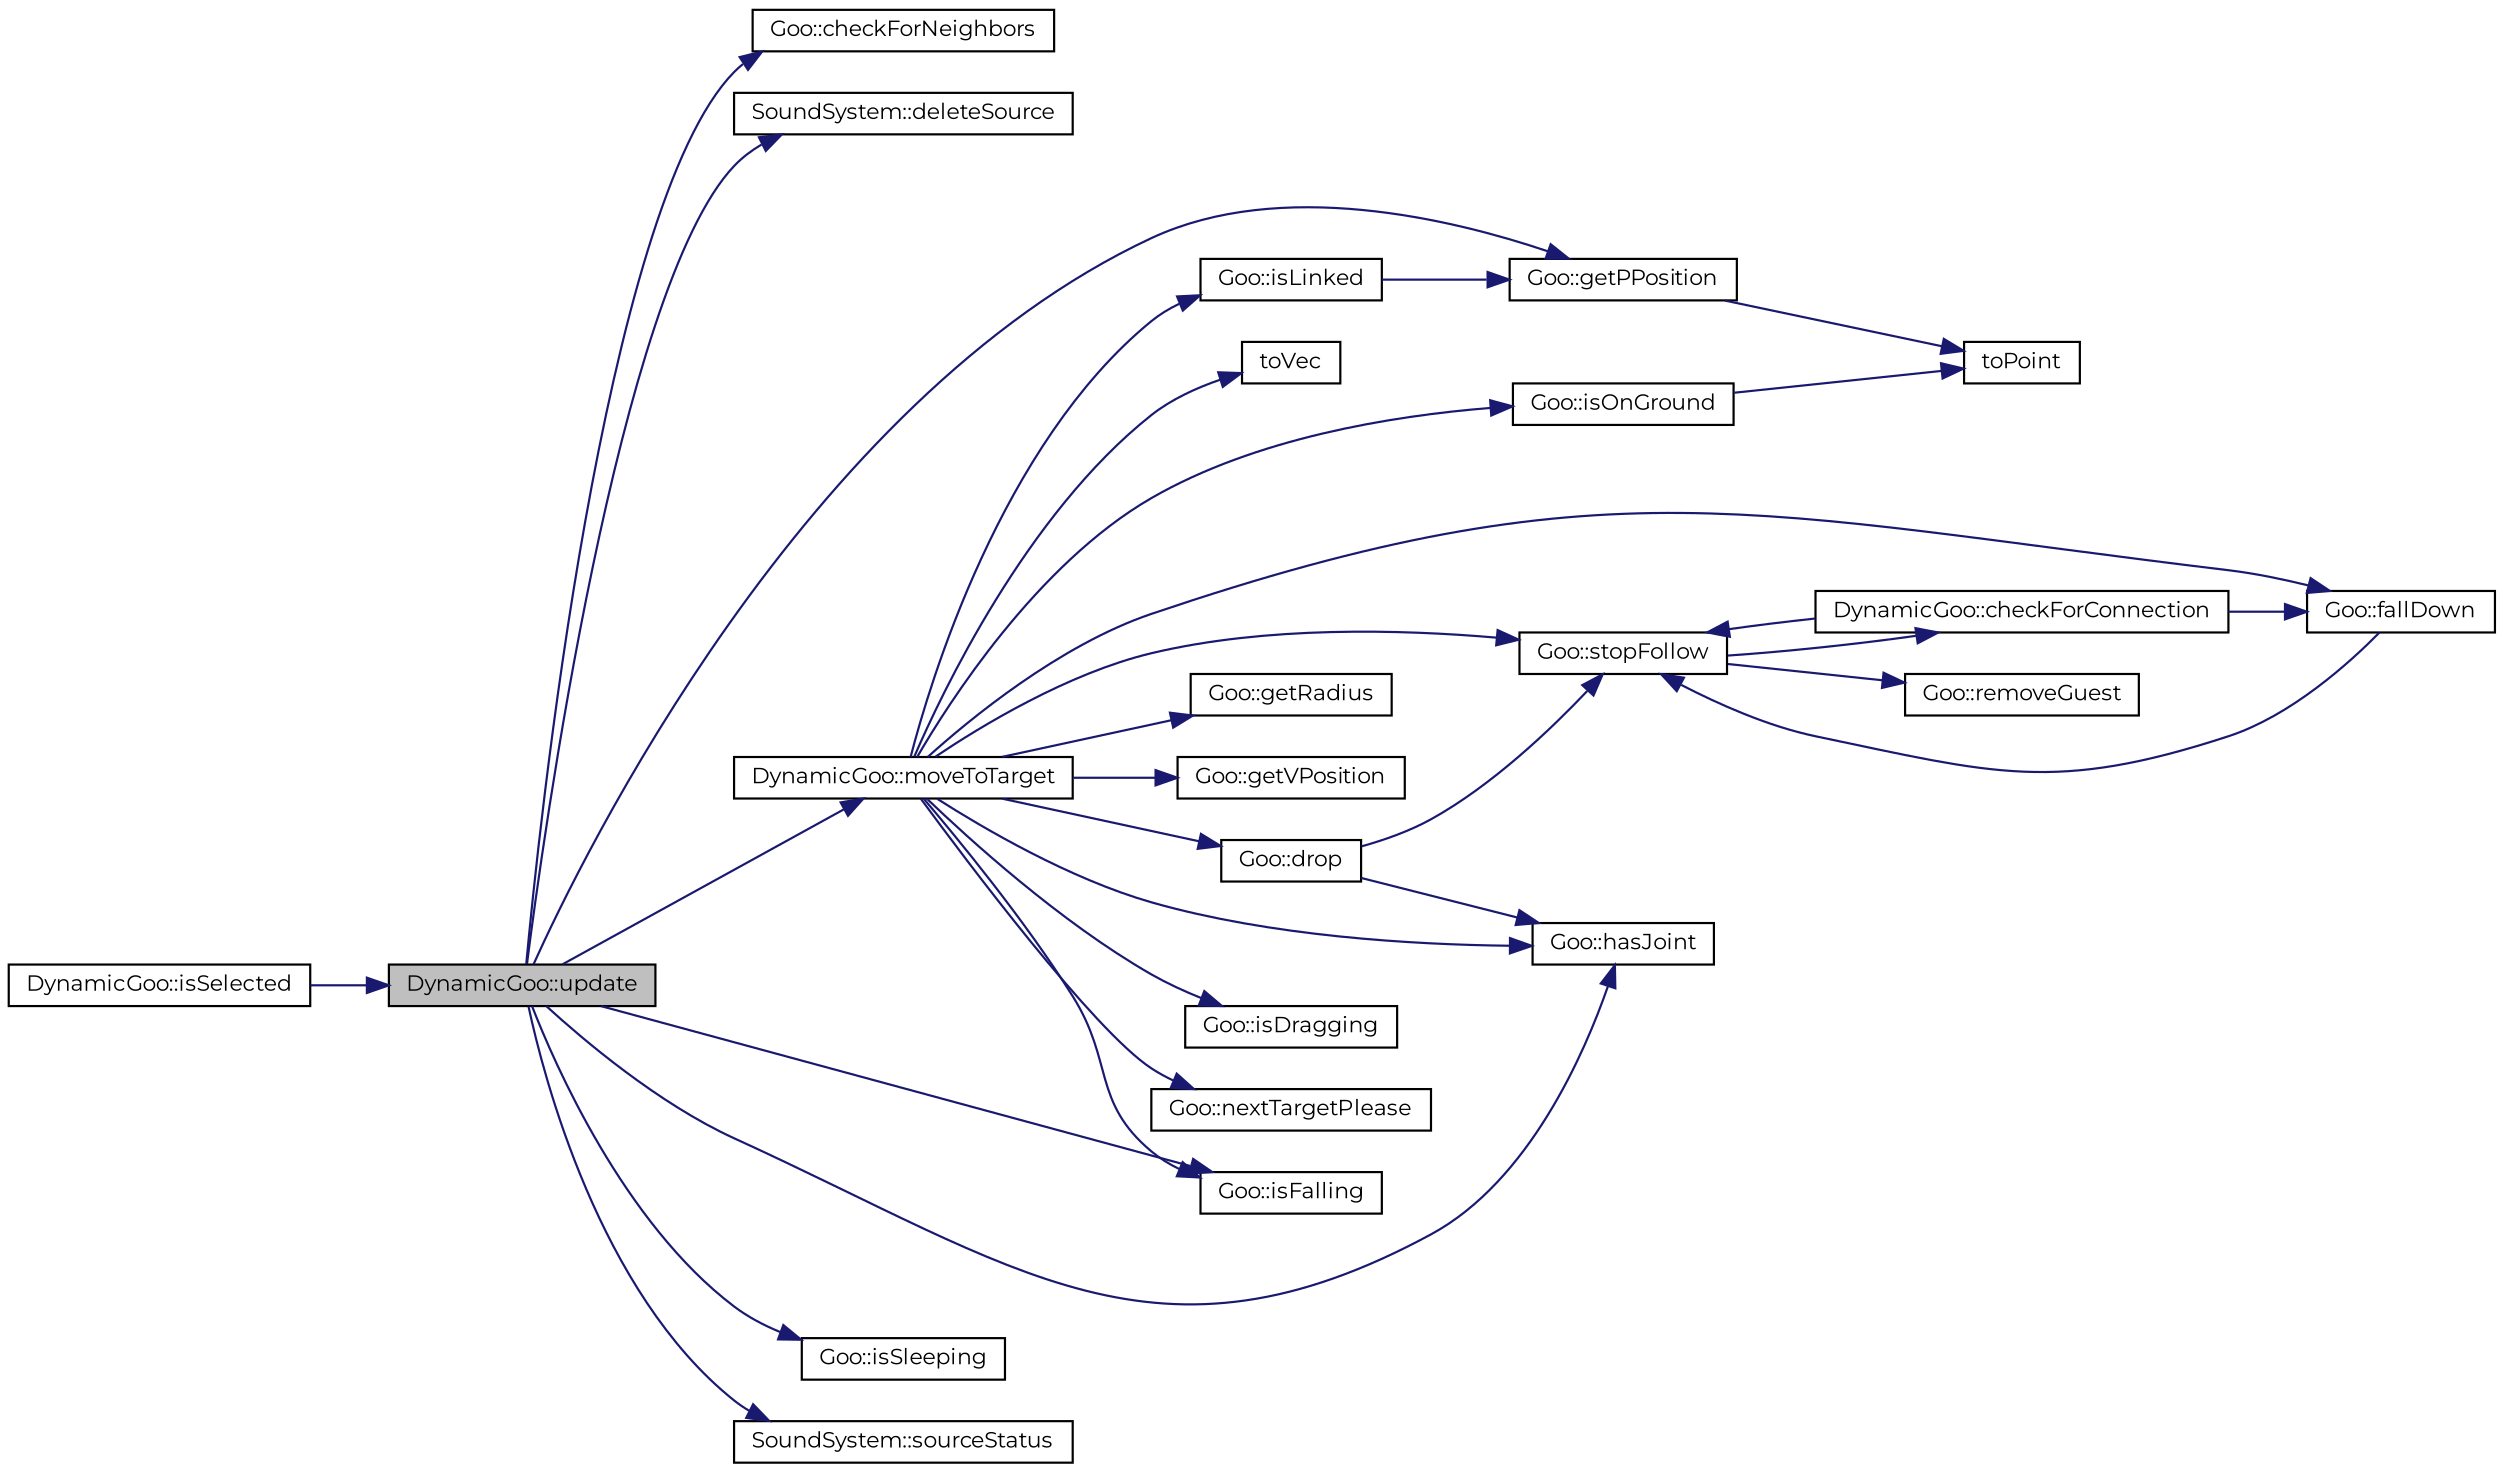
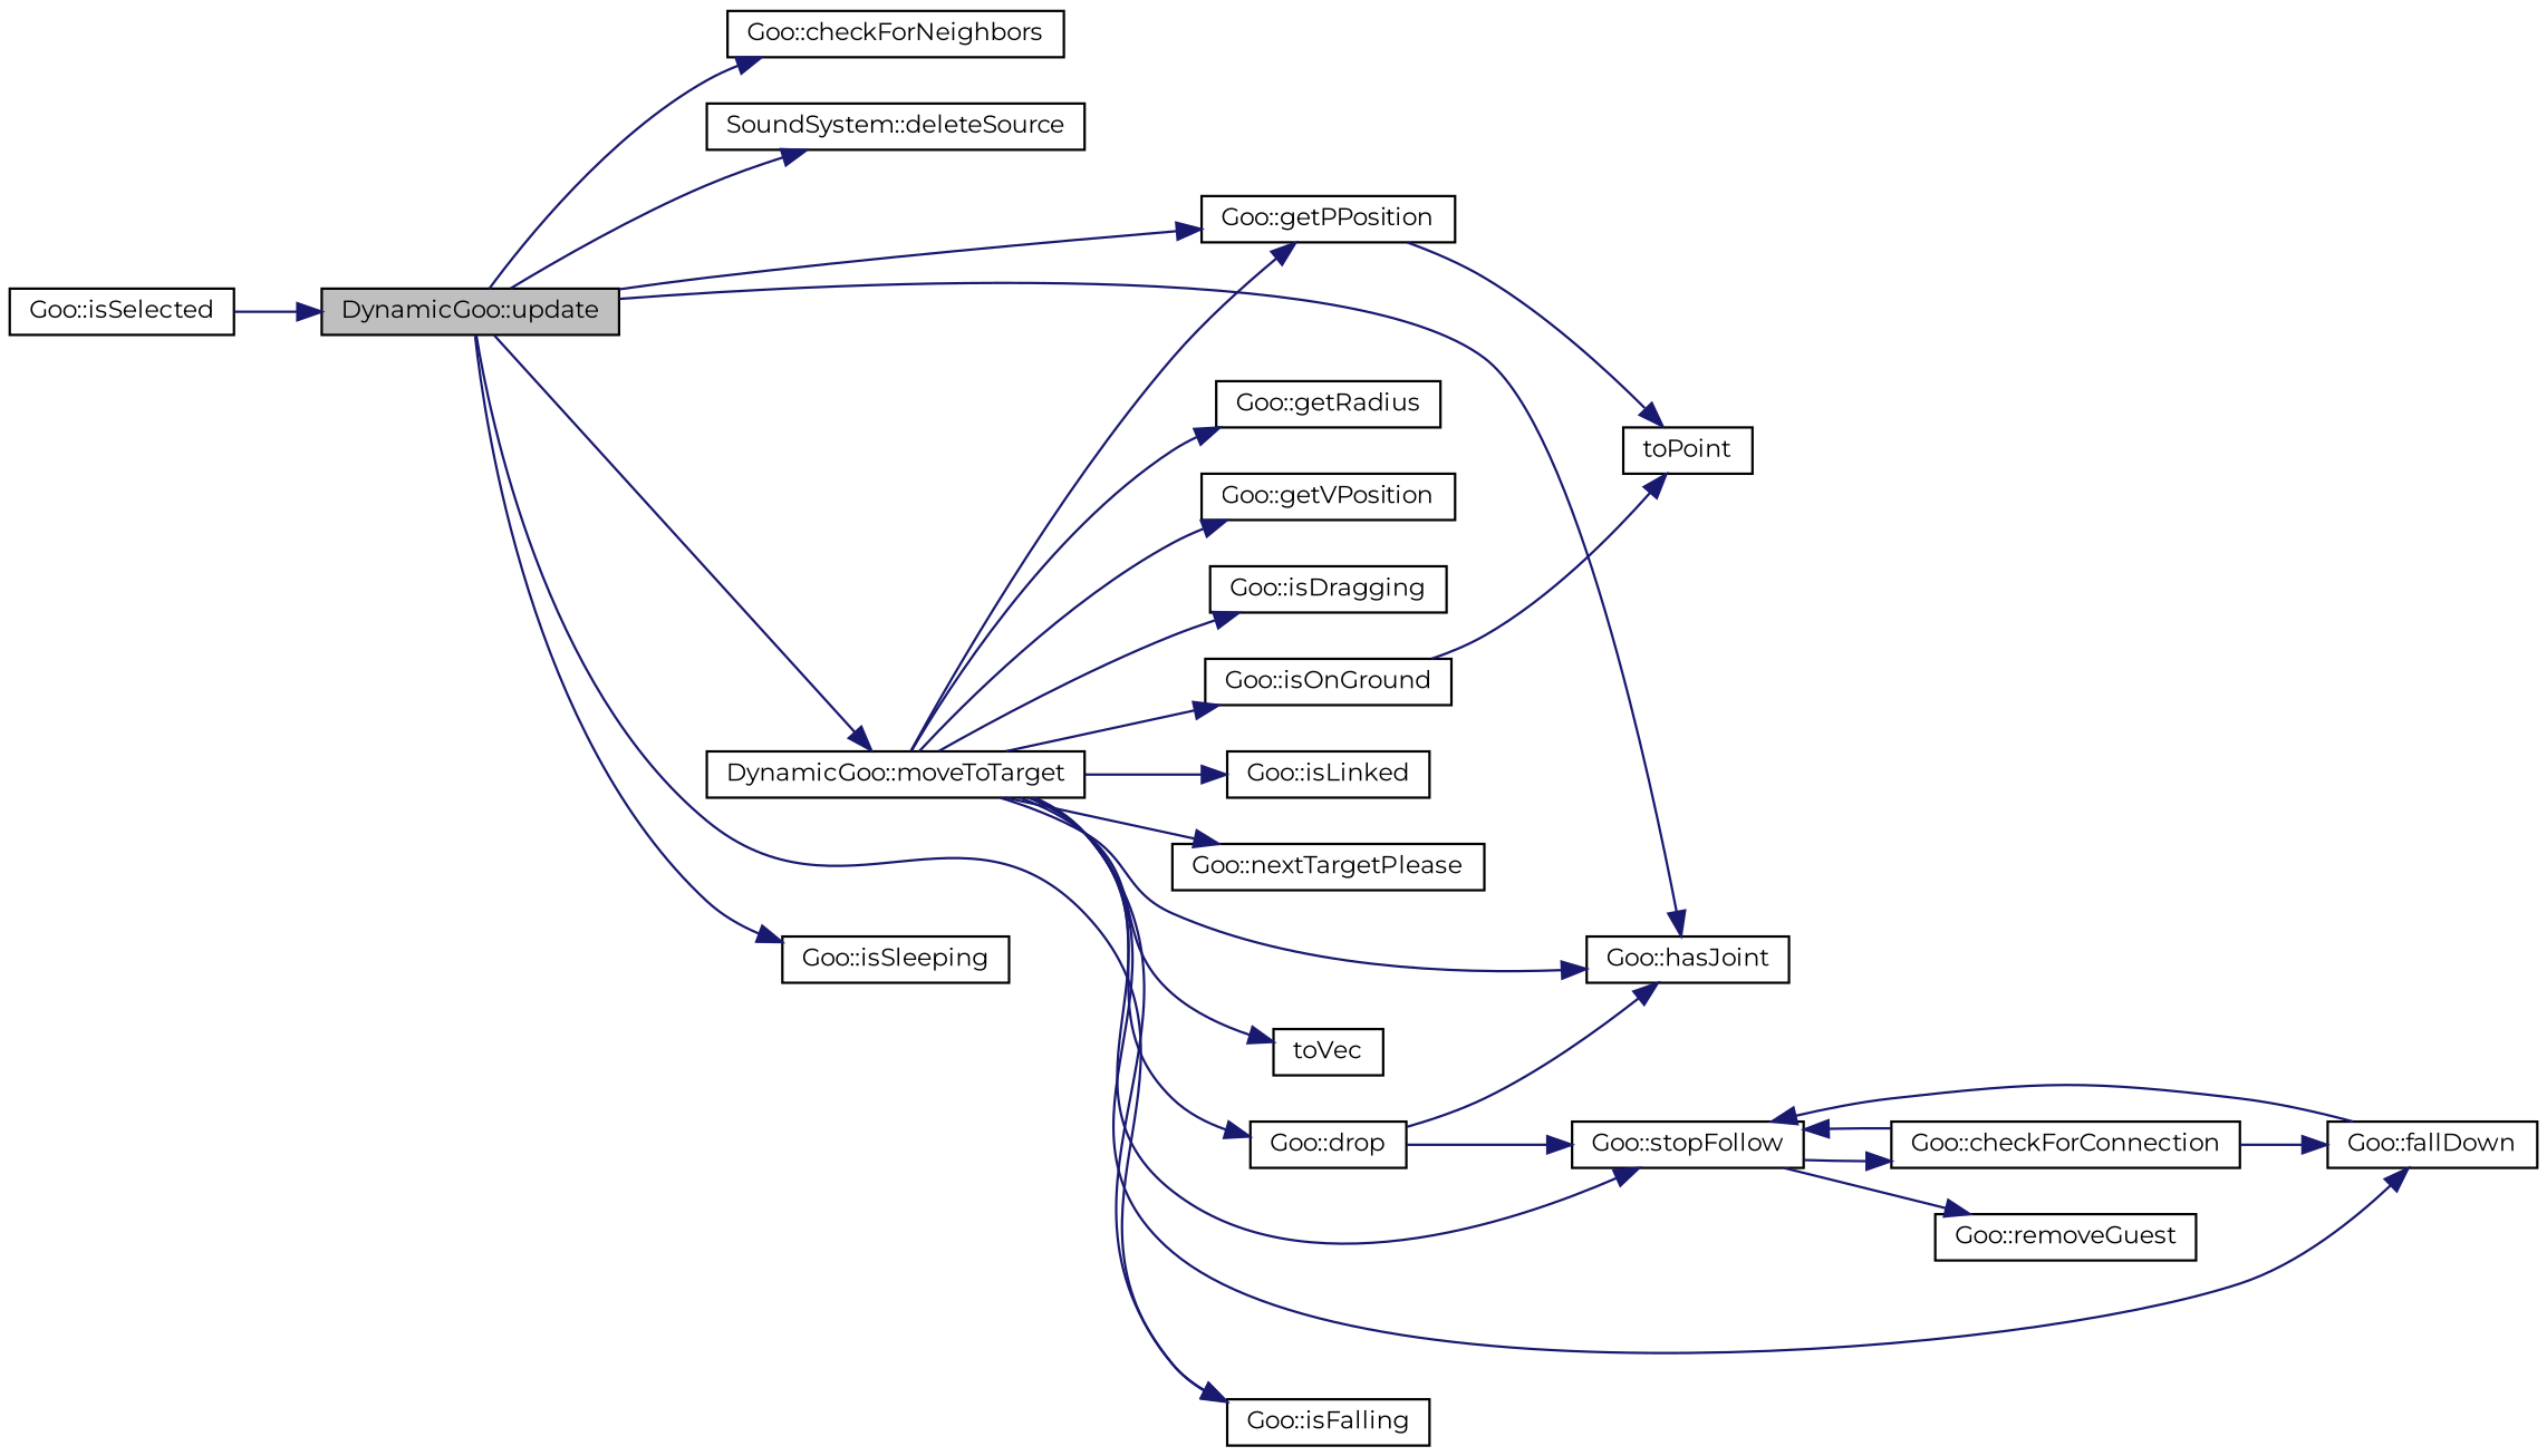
  digraph {
    fontname=Montserrat
    rankdir=LR
    node [color=black fillcolor=white fontname=Montserrat fontsize=10 shape=record style=filled]
    edge [color=midnightblue fontname=Montserrat fontsize=10 labelfontname=Helvetica labelfontsize=10 style=solid]
    n1 [fillcolor=grey75 fontcolor=black height=0.2 label="DynamicGoo::update" width=0.4]
    n2 [height=0.2 label="Goo::checkForNeighbors" width=0.4]
    n3 [height=0.2 label="SoundSystem::deleteSource" width=0.4]
    n4 [height=0.2 label="Goo::getPPosition" width=0.4]
    n5 [height=0.2 label="Goo::hasJoint" width=0.4]
    n6 [height=0.2 label="Goo::isFalling" width=0.4]
    n7 [height=0.2 label="Goo::isSleeping" width=0.4]
    n8 [height=0.2 label="DynamicGoo::moveToTarget" width=0.4]
-   n9 [height=0.2 label="SoundSystem::sourceStatus" width=0.4]
    n10 [height=0.2 label=toPoint width=0.4]
-   n11 [height=0.2 label="DynamicGoo::isSelected" width=0.4]
+   n11 [height=0.2 label="Goo::isSelected" width=0.4]
    n12 [height=0.2 label="Goo::drop" width=0.4]
    n13 [height=0.2 label="Goo::stopFollow" width=0.4]
    n14 [height=0.2 label="Goo::fallDown" width=0.4]
    n15 [height=0.2 label="Goo::getRadius" width=0.4]
    n16 [height=0.2 label="Goo::getVPosition" width=0.4]
    n17 [height=0.2 label="Goo::isDragging" width=0.4]
    n18 [height=0.2 label="Goo::isLinked" width=0.4]
    n19 [height=0.2 label="Goo::isOnGround" width=0.4]
    n20 [height=0.2 label="Goo::nextTargetPlease" width=0.4]
    n21 [height=0.2 label=toVec width=0.4]
-   n22 [height=0.2 label="DynamicGoo::checkForConnection" width=0.4]
+   n22 [height=0.2 label="Goo::checkForConnection" width=0.4]
    n23 [height=0.2 label="Goo::removeGuest" width=0.4]
    n1 -> n2
    n1 -> n3
    n1 -> n4
    n1 -> n5
    n1 -> n6
    n1 -> n7
    n1 -> n8
-   n1 -> n9
    n4 -> n10
-   n18 -> n4
+   n8 -> n4
    n8 -> n5
    n8 -> n6
    n8 -> n12
    n8 -> n13
    n8 -> n14
    n8 -> n15
    n8 -> n16
    n8 -> n17
    n8 -> n18
    n8 -> n19
    n8 -> n20
    n8 -> n21
    n11 -> n1
    n12 -> n5
    n12 -> n13
    n13 -> n22
    n13 -> n23
    n14 -> n13
    n19 -> n10
    n22 -> n13
    n22 -> n14
  }
